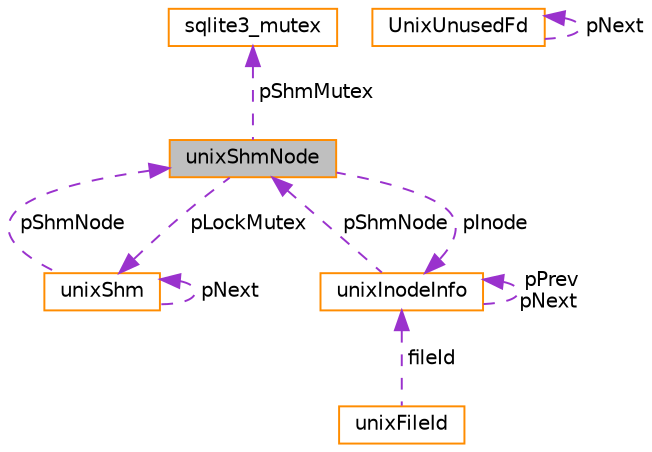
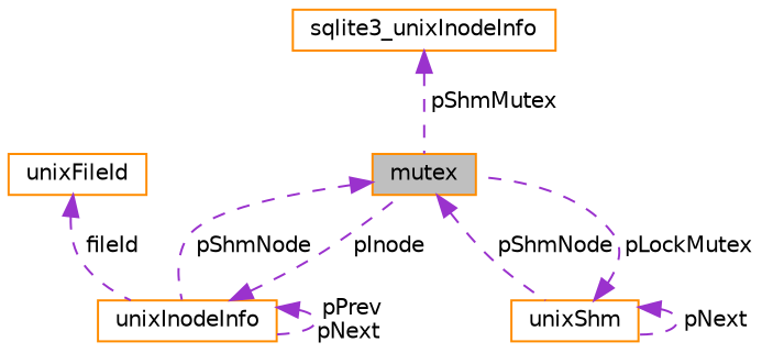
  digraph {
    node [color=darkorange fillcolor=white fontname=Helvetica fontsize=10 shape=record style=filled]
    edge [color=darkorchid3 dir=back fontname=Helvetica fontsize=10 labelfontname=Helvetica labelfontsize=10 style=dashed]
-   n1 [fillcolor=grey75 fontcolor=black height=0.2 label=unixShmNode width=0.4]
+   n1 [fillcolor=grey75 fontcolor=black height=0.2 label=mutex width=0.4]
    n2 [height=0.2 label=unixShm width=0.4]
    n3 [height=0.2 label=unixInodeInfo width=0.4]
-   n4 [height=0.2 label=sqlite3_mutex width=0.4]
-   n5 [height=0.2 label=UnixUnusedFd width=0.4]
+   n4 [height=0.2 label=sqlite3_unixInodeInfo width=0.4]
    n6 [height=0.2 label=unixFileId width=0.4]
    n1 -> n2 [label=" pShmNode"]
    n1 -> n3 [label=" pShmNode"]
    n2 -> n1 [label=" pLockMutex"]
    n2 -> n2 [label=" pNext"]
    n3 -> n1 [label=" pInode"]
    n3 -> n3 [label=" pPrev\npNext"]
    n4 -> n1 [label=" pShmMutex"]
-   n5 -> n5 [label=" pNext"]
-   n3 -> n6 [label=" fileId"]
+   n6 -> n3 [label=" fileId"]
  }
